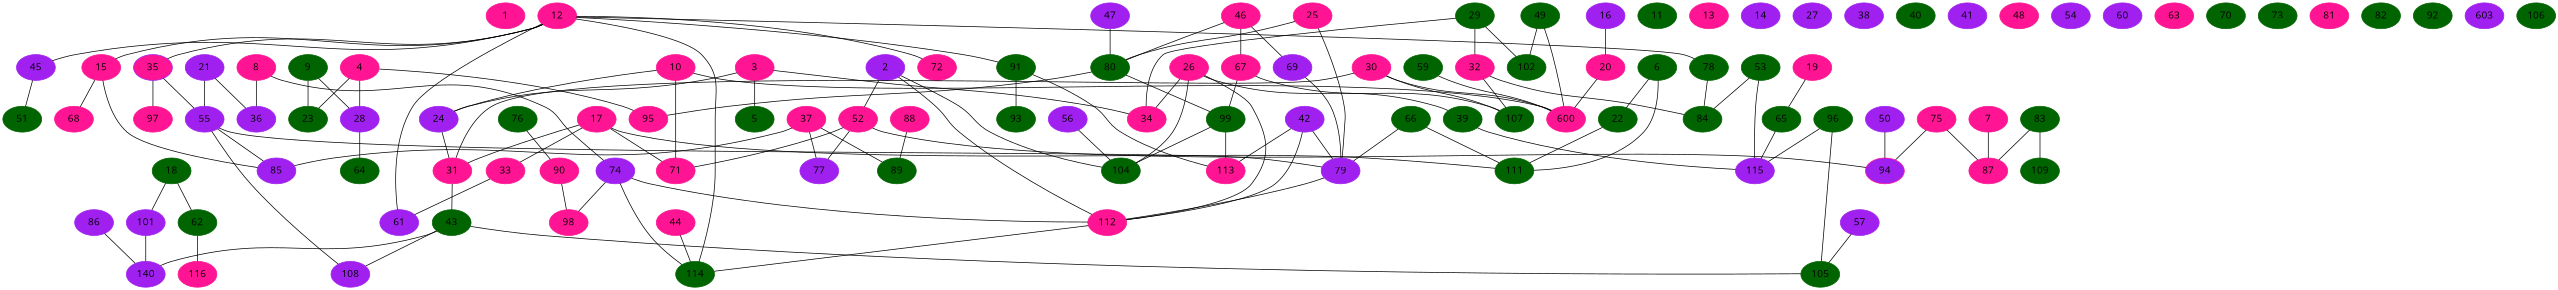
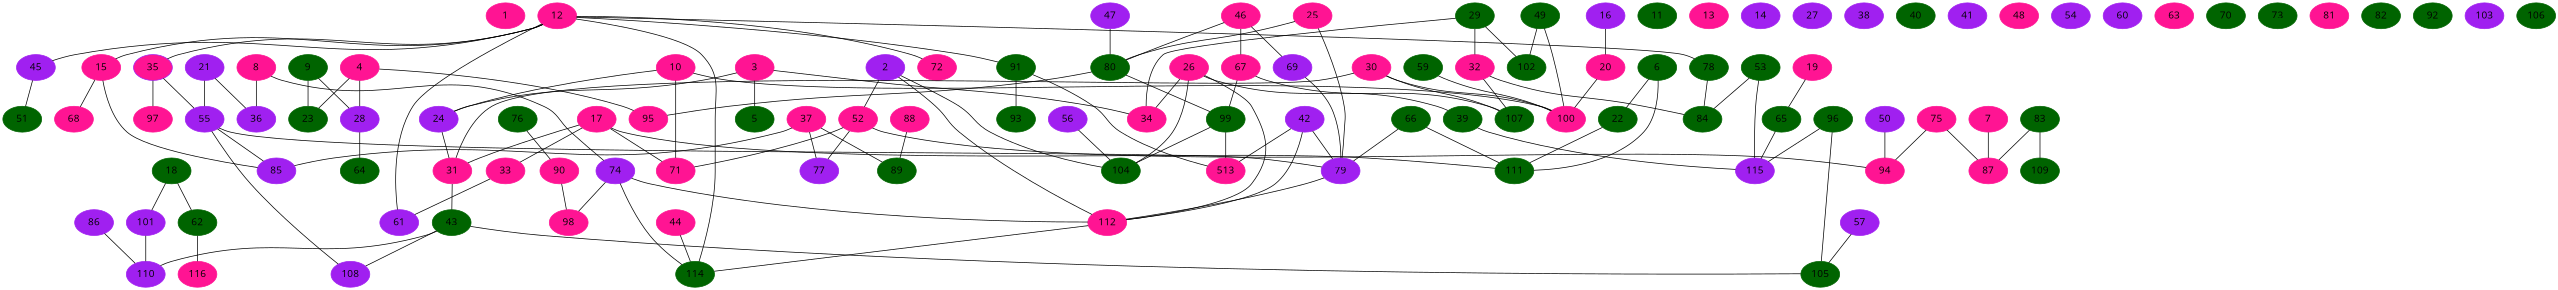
  graph {
    fontname="Open Sans"
    node [color=deeppink fontname="Open Sans" style=filled]
    edge [fontname="Open Sans"]
    1
    2 [color=purple]
    52
    104 [color=darkgreen]
    112
    71
    77 [color=purple]
-   94 [fillcolor=purple]
+   94
    114 [color=darkgreen]
    5 [color=darkgreen]
    3
    24 [color=purple]
    34
    31
    23 [color=darkgreen]
    4
    28 [color=purple]
    95
    64 [color=darkgreen]
    6 [color=darkgreen]
    22 [color=darkgreen]
    111 [color=darkgreen]
    7
    87
    36 [color=purple]
    8
    74 [color=purple]
    98
    9 [color=darkgreen]
    10
-   100 [label=600]
+   100
    11 [color=darkgreen]
    12
    15
    35 [color=purple fillcolor=deeppink]
    45 [color=purple]
    61 [color=purple]
    72
    78 [color=darkgreen]
    91 [color=darkgreen]
    68
    85 [color=purple]
    55 [color=purple]
    97
    51 [color=darkgreen]
    84 [color=darkgreen]
-   113
+   113 [label=513]
    93 [color=darkgreen]
    13
    14 [color=purple]
    16 [color=purple]
    20
    17
    33
    43 [color=darkgreen]
    18 [color=darkgreen]
    62 [color=darkgreen]
    101 [color=purple]
    116
-   110 [color=purple label=140]
+   110 [color=purple]
    65 [color=darkgreen]
    19
    115 [color=purple]
    21 [color=purple]
    79 [color=purple]
    108 [color=purple]
    25
    80 [color=darkgreen]
    99 [color=darkgreen]
    26
    39 [color=darkgreen]
    27 [color=purple]
    44
    29 [color=darkgreen]
    32
    102 [color=darkgreen]
    107 [color=darkgreen]
    30
    105 [color=darkgreen]
    37
    89 [color=darkgreen]
    38 [color=purple]
    40 [color=darkgreen]
    41 [color=purple]
    42 [color=purple]
    46
    67
    69 [color=purple]
    47 [color=purple]
    48
    49 [color=darkgreen]
    50 [color=purple]
    53 [color=darkgreen]
    54 [color=purple]
    56 [color=purple]
    57 [color=purple]
    59 [color=darkgreen]
    60 [color=purple]
    63
    66 [color=darkgreen]
    70 [color=darkgreen]
    73 [color=darkgreen]
    75
    76 [color=darkgreen]
    90
    81
    82 [color=darkgreen]
    83 [color=darkgreen]
    109 [color=darkgreen]
    86 [color=purple]
    88
    92 [color=darkgreen]
    96 [color=darkgreen]
-   103 [color=purple label=603]
+   103 [color=purple]
    106 [color=darkgreen]
    2 -- 52
    2 -- 104
    2 -- 112
    52 -- 71
    52 -- 77
    52 -- 94
    112 -- 114
    3 -- 5
    3 -- 24
    3 -- 34
    24 -- 31
    31 -- 43
    4 -- 23
    4 -- 28
    4 -- 95
    28 -- 64
    6 -- 22
    6 -- 111
    22 -- 111
    7 -- 87
    8 -- 36
    8 -- 74
    74 -- 112
    74 -- 114
    74 -- 98
    9 -- 23
    9 -- 28
    10 -- 71
    10 -- 24
    10 -- 100
    12 -- 114
    12 -- 15
    12 -- 35
    12 -- 45
    12 -- 61
    12 -- 72
    12 -- 78
    12 -- 91
    15 -- 68
    15 -- 85
    35 -- 55
    35 -- 97
    45 -- 51
    78 -- 84
    91 -- 113
    91 -- 93
    55 -- 85
    55 -- 79
    55 -- 108
    16 -- 20
    20 -- 100
    17 -- 71
    17 -- 31
    17 -- 111
    17 -- 33
    33 -- 61
    43 -- 110
    43 -- 108
    43 -- 105
    18 -- 62
    18 -- 101
    62 -- 116
    101 -- 110
    65 -- 115
    19 -- 65
    21 -- 36
    21 -- 55
    79 -- 112
    25 -- 79
    25 -- 80
    80 -- 95
    80 -- 99
    99 -- 104
    99 -- 113
    26 -- 104
    26 -- 112
    26 -- 34
    26 -- 39
    39 -- 115
    44 -- 114
    29 -- 34
    29 -- 32
    29 -- 102
    32 -- 84
    32 -- 107
    30 -- 31
    30 -- 100
    30 -- 107
    37 -- 77
    37 -- 85
    37 -- 89
    42 -- 112
    42 -- 113
    42 -- 79
    46 -- 80
    46 -- 67
    46 -- 69
    67 -- 99
    67 -- 107
    69 -- 79
    47 -- 80
    49 -- 100
    49 -- 102
    50 -- 94
    53 -- 84
    53 -- 115
    56 -- 104
    57 -- 105
    59 -- 100
    66 -- 111
    66 -- 79
    75 -- 94
    75 -- 87
    76 -- 90
    90 -- 98
    83 -- 87
    83 -- 109
    86 -- 110
    88 -- 89
    96 -- 115
    96 -- 105
  }
